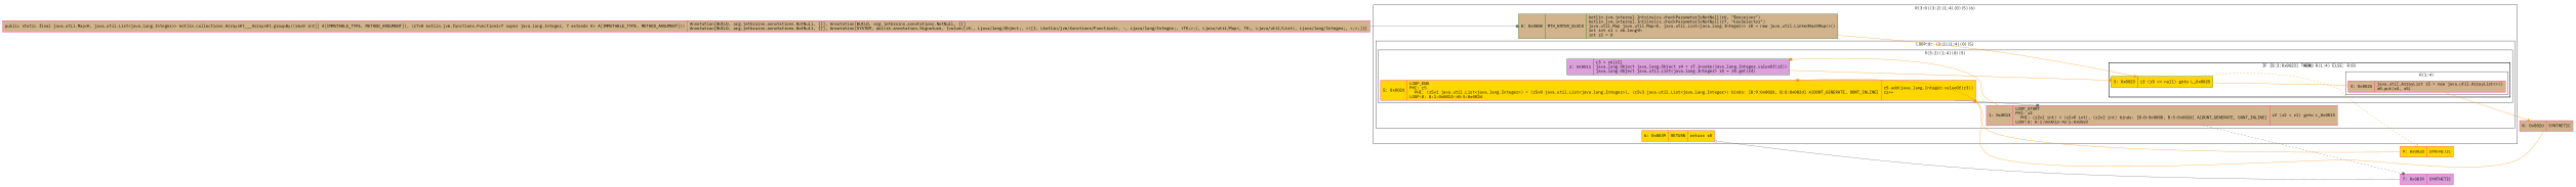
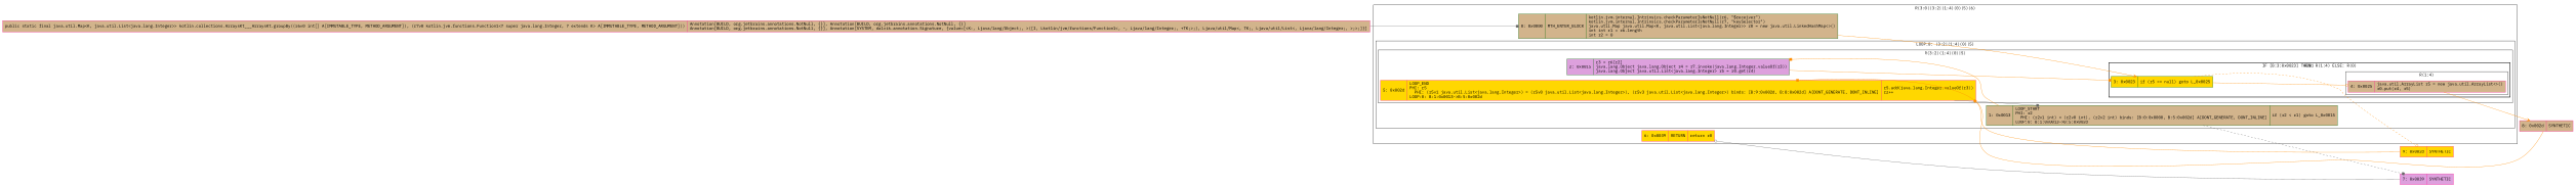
  digraph {
    fontname="IBM Plex Mono"
    rankdir=LR
    node [color=deeppink fillcolor=tan fontname="IBM Plex Mono" shape=record style=filled]
    edge [arrowhead=box color=darkorange fontname="IBM Plex Mono"]
    n1 [label="{4\:\ 0x0025|java.util.ArrayList r5 = new java.util.ArrayList\<\>()\lr0.put(r4, r5)\l}"]
    n2 [color=darkgreen fillcolor=gold label="{3\:\ 0x0023|if (r5 == null) goto L_0x0025\l}"]
    n3 [color=darkgreen fillcolor=plum label="{2\:\ 0x0015|r3 = r6[r2]\ljava.lang.Object java.lang.Object r4 = r7.invoke(java.lang.Integer.valueOf(r3))\ljava.lang.Object java.util.List\<java.lang.Integer\> r5 = r0.get(r4)\l}"]
    n4 [fillcolor=gold label="{5\:\ 0x002d|LOOP_END\lPHI: r5 \l  PHI: (r5v1 java.util.List\<java.lang.Integer\>) = (r5v0 java.util.List\<java.lang.Integer\>), (r5v3 java.util.List\<java.lang.Integer\>) binds: [B:9:0x002d, B:8:0x002d] A[DONT_GENERATE, DONT_INLINE]\lLOOP:0: B:1:0x0013\-\>B:5:0x002d\l|r5.add(java.lang.Integer.valueOf(r3))\lr2++\l}"]
-   n5 [label="{1\:\ 0x0013|LOOP_START\lPHI: r2 \l  PHI: (r2v1 int) = (r2v0 int), (r2v2 int) binds: [B:0:0x0000, B:5:0x002d] A[DONT_GENERATE, DONT_INLINE]\lLOOP:0: B:1:0x0013\-\>B:5:0x002d\l|if (r2 \< r1) goto L_0x0015\l}"]
+   n5 [color=darkgreen label="{1\:\ 0x0013|LOOP_START\lPHI: r2 \l  PHI: (r2v1 int) = (r2v0 int), (r2v2 int) binds: [B:0:0x0000, B:5:0x002d] A[DONT_GENERATE, DONT_INLINE]\lLOOP:0: B:1:0x0013\-\>B:5:0x002d\l|if (r2 \< r1) goto L_0x0015\l}"]
    n6 [color=darkgreen label="{0\:\ 0x0000|MTH_ENTER_BLOCK\l|kotlin.jvm.internal.Intrinsics.checkParameterIsNotNull(r6, \"$receiver\")\lkotlin.jvm.internal.Intrinsics.checkParameterIsNotNull(r7, \"keySelector\")\ljava.util.Map java.util.Map\<K, java.util.List\<java.lang.Integer\>\> r0 = new java.util.LinkedHashMap\<\>()\lint int r1 = r6.length\lint r2 = 0\l}"]
    n7 [fillcolor=gold label="{6\:\ 0x0039|RETURN\l|return r0\l}"]
    n8 [label="{8\:\ 0x002d|SYNTHETIC\l}"]
    n9 [fillcolor=gold label="{9\:\ 0x002d|SYNTHETIC\l}"]
    n10 [fillcolor=plum label="{7\:\ 0x0039|SYNTHETIC\l}"]
    n11 [label="{public static final java.util.Map\<K, java.util.List\<java.lang.Integer\>\> kotlin.collections.ArraysKt___ArraysKt.groupBy((r6v0 int[] A[IMMUTABLE_TYPE, METHOD_ARGUMENT]), (r7v0 kotlin.jvm.functions.Function1\<? super java.lang.Integer, ? extends K\> A[IMMUTABLE_TYPE, METHOD_ARGUMENT]))  | Annotation[BUILD, org.jetbrains.annotations.NotNull, \{\}], Annotation[BUILD, org.jetbrains.annotations.NotNull, \{\}]\lAnnotation[BUILD, org.jetbrains.annotations.NotNull, \{\}], Annotation[SYSTEM, dalvik.annotation.Signature, \{value=[\<K:, Ljava\/lang\/Object;, \>([I, Lkotlin\/jvm\/functions\/Function1\<, \-, Ljava\/lang\/Integer;, +TK;\>;), Ljava\/util\/Map\<, TK;, Ljava\/util\/List\<, Ljava\/lang\/Integer;, \>;\>;]\}]\l}"]
    subgraph cluster_1 {
      label="R(3:0|(3:2|(1:4)(0)|5)|6)"
      n6
      n7
      subgraph cluster_2 {
        label="LOOP:0: (3:2|(1:4)(0)|5)"
        n5
        subgraph cluster_3 {
          label="R(3:2|(1:4)(0)|5)"
          n3
          n4
          subgraph cluster_4 {
            label="IF [B:3:0x0023] THEN: R(1:4) ELSE: R(0)"
            n2
            subgraph cluster_5 {
              label="R(1:4)"
              n1
            }
            subgraph cluster_6 {
              label="R(0)"
            }
          }
        }
      }
    }
    n1 -> n8 [arrowhead=vee]
    n2 -> n1 [arrowhead=odot]
    n2 -> n9 [arrowhead=odot style=dashed]
    n3 -> n2
    n4 -> n5 [color=gray40]
    n5 -> n3
    n5 -> n10 [color=gray40 style=dashed]
    n6 -> n2 [arrowhead=vee]
    n8 -> n4
    n9 -> n4
    n10 -> n7 [arrowhead=odot color=gray40]
    n11 -> n6 [color=gray40]
  }
